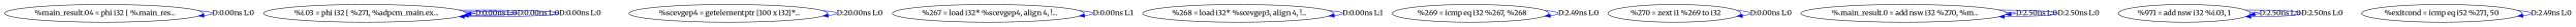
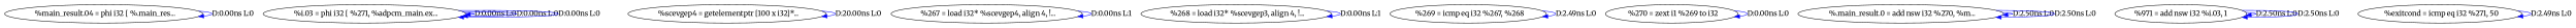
  digraph {
    fontname=Merriweather
    node [fontname=Merriweather]
    edge [color=blue fontname=Merriweather]
    n1 [label="  %main_result.04 = phi i32 [ %.main_res..."]
    n2 [label="  %i.03 = phi i32 [ %271, %adpcm_main.ex..."]
    n3 [label="  %scevgep4 = getelementptr [100 x i32]*..."]
    n4 [label="  %267 = load i32* %scevgep4, align 4, !..."]
    n5 [label="  %268 = load i32* %scevgep3, align 4, !..."]
    n6 [label="  %269 = icmp eq i32 %267, %268"]
    n7 [label="  %270 = zext i1 %269 to i32"]
    n8 [label="  %.main_result.0 = add nsw i32 %270, %m..."]
    n9 [label="%971 = add nsw i32 %i.03, 1"]
-   n10 [label="%exitcond = icmp eq i52 %271, 50"]
+   n10 [label="  %exitcond = icmp eq i32 %271, 50"]
    n1 -> n1 [label="D:0.00ns L:0"]
    n2 -> n2 [label="D:0.00ns L:0"]
    n2 -> n2 [label="D:0.00ns L:0"]
    n2 -> n2 [label="D:0.00ns L:0"]
    n3 -> n3 [label="D:20.00ns L:0"]
    n4 -> n4 [label="D:0.00ns L:1"]
    n5 -> n5 [label="D:0.00ns L:1"]
    n6 -> n6 [label="D:2.49ns L:0"]
    n7 -> n7 [label="D:0.00ns L:0"]
    n8 -> n8 [label="D:2.50ns L:0"]
    n8 -> n8 [label="D:2.50ns L:0"]
    n9 -> n9 [label="D:2.50ns L:0"]
    n9 -> n9 [label="D:2.50ns L:0"]
    n10 -> n10 [label="D:2.49ns L:0"]
  }
